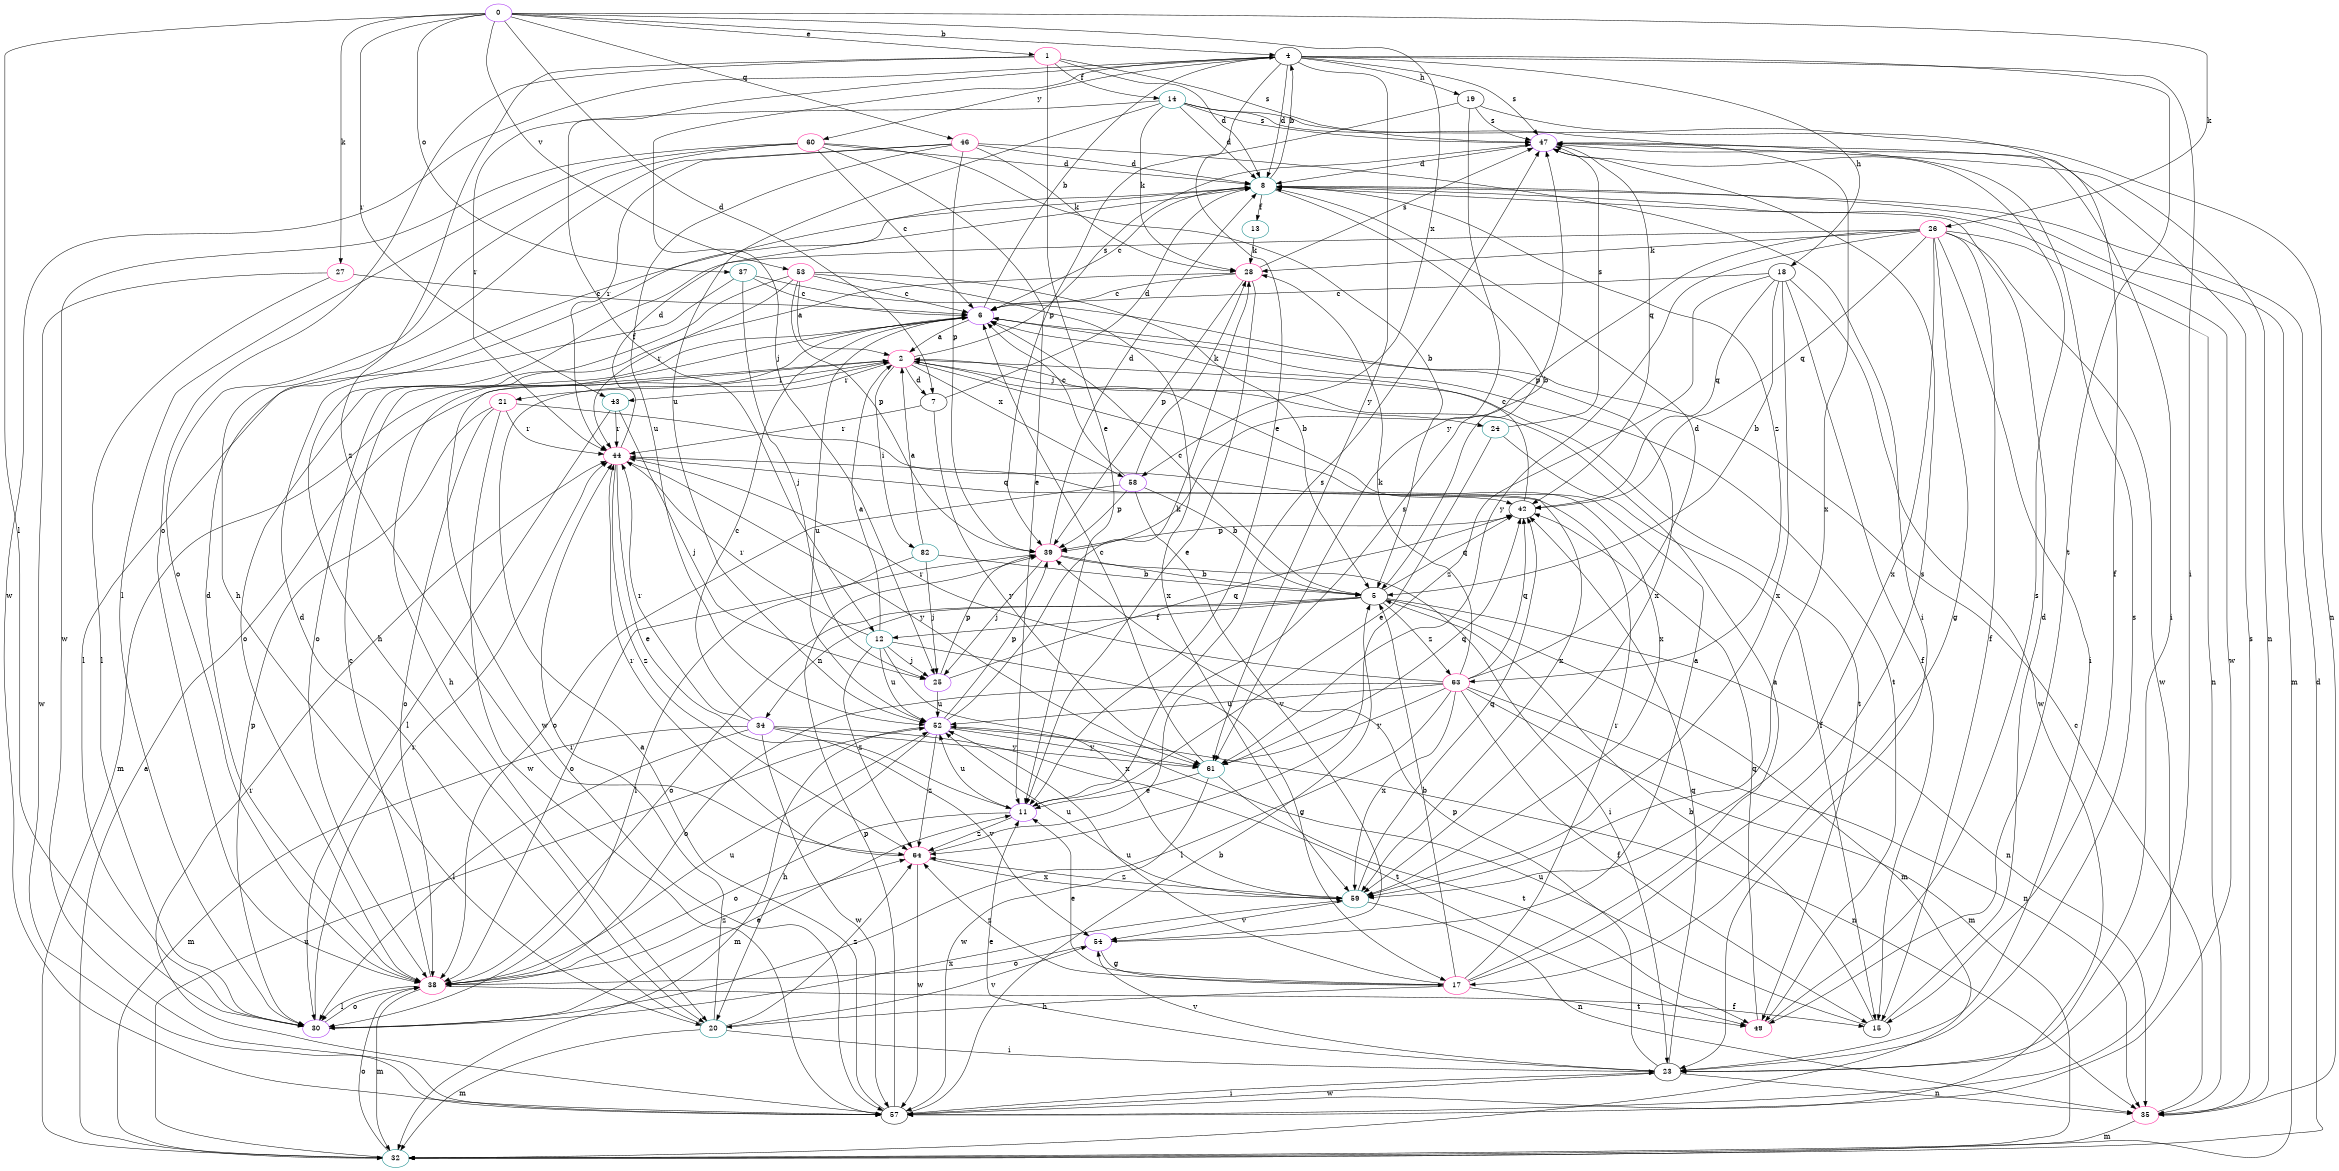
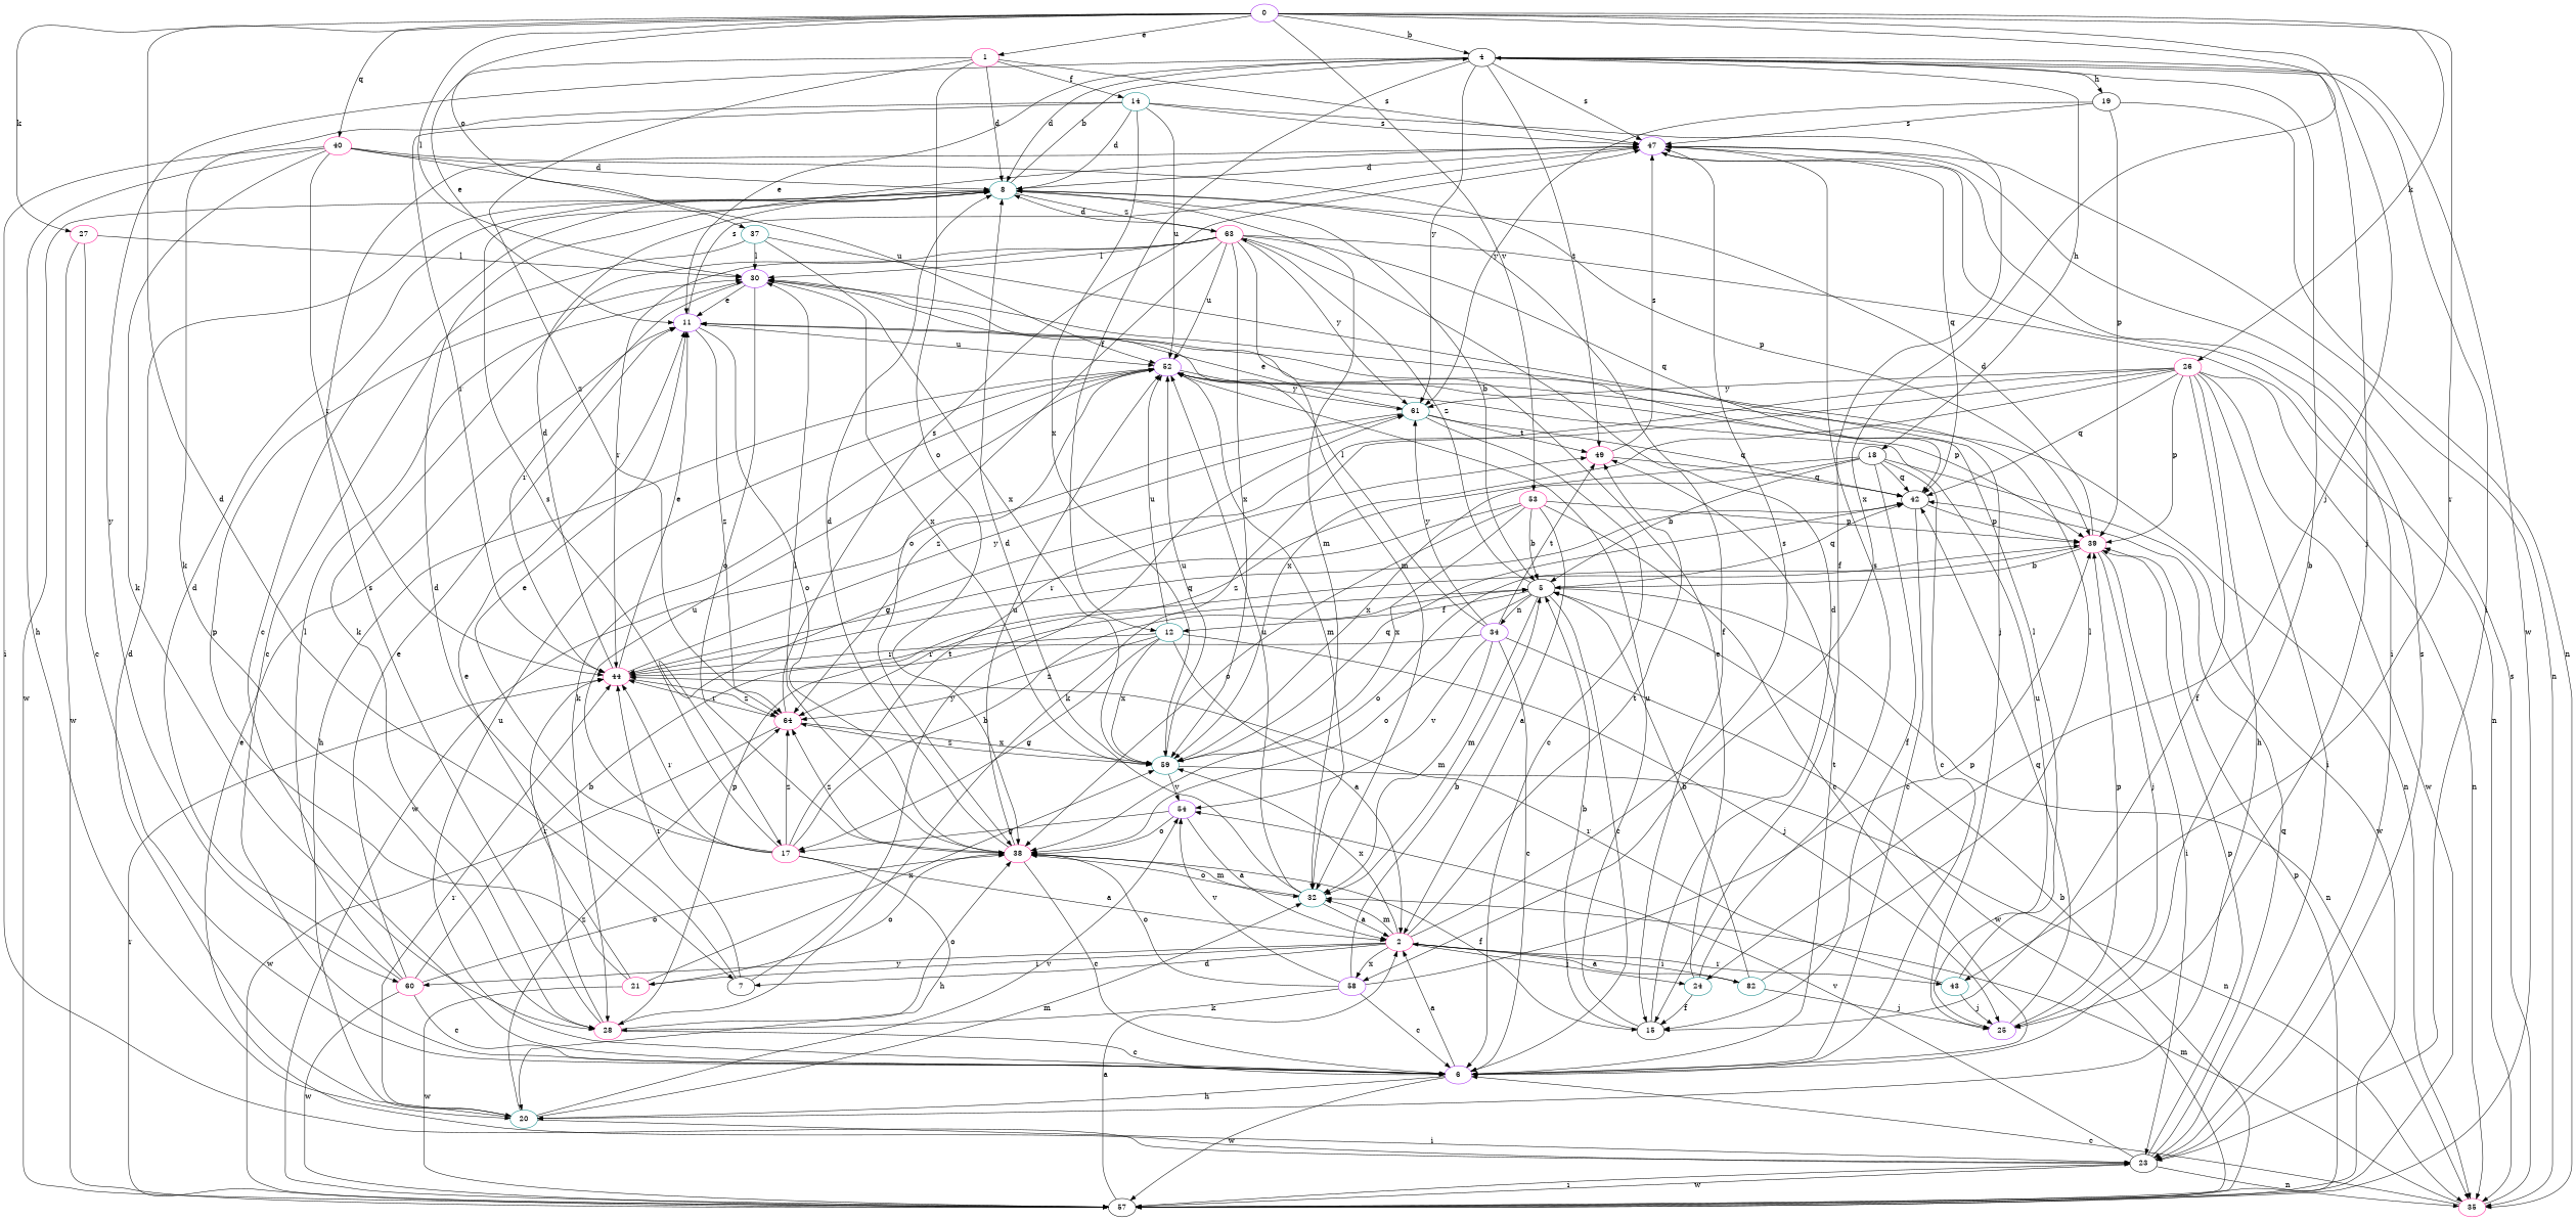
  strict digraph {
    node [color=deeppink]
    0 [color=purple]
    4 [color=black]
    7 [color=black]
    n4 [label=1]
    24 [color=teal]
    26
    27
    30 [color=purple]
    37 [color=teal]
-   40 [label=46]
+   40
    43 [color=teal]
    53
    58 [color=purple]
    47 [color=purple]
    49
    60
    8 [color=teal]
    11 [color=purple]
    12 [color=teal]
    18 [color=black]
    19 [color=black]
    23 [color=black]
    25 [color=purple]
    57 [color=black]
    61 [color=teal]
    44
    38
    14 [color=teal]
    64
    15 [color=black]
    59 [color=teal]
    35
    42 [color=black]
    20 [color=teal]
    17
    28
    39
    6 [color=purple]
    52 [color=purple]
    2
    5 [color=black]
    54 [color=purple]
    21
    n44 [color=teal label=82]
    32 [color=teal]
    63
-   13 [color=teal]
    34 [color=purple]
    0 -> 4 [label=b]
    0 -> 7 [label=d]
    0 -> n4 [label=e]
+   0 -> 24 [label=j]
    0 -> 26 [label=k]
    0 -> 27 [label=k]
    0 -> 30 [label=l]
    0 -> 37 [label=o]
    0 -> 40 [label=q]
    0 -> 43 [label=r]
    0 -> 53 [label=v]
    0 -> 58 [label=x]
    4 -> 47 [label=s]
    4 -> 49 [label=t]
    4 -> 60 [label=y]
    4 -> 8 [label=d]
    4 -> 11 [label=e]
    4 -> 12 [label=f]
    4 -> 18 [label=h]
    4 -> 19 [label=h]
    4 -> 23 [label=i]
    4 -> 25 [label=j]
    4 -> 57 [label=w]
    4 -> 61 [label=y]
    7 -> 8 [label=d]
    7 -> 61 [label=y]
    7 -> 44 [label=r]
    n4 -> 47 [label=s]
    n4 -> 8 [label=d]
    n4 -> 11 [label=e]
    n4 -> 38 [label=o]
    n4 -> 14 [label=f]
    n4 -> 64 [label=z]
    24 -> 47 [label=s]
    24 -> 11 [label=e]
    24 -> 15 [label=f]
    26 -> 23 [label=i]
    26 -> 57 [label=w]
    26 -> 61 [label=y]
    26 -> 15 [label=f]
    26 -> 59 [label=x]
    26 -> 35 [label=n]
    26 -> 42 [label=q]
    26 -> 20 [label=h]
    26 -> 17 [label=g]
    26 -> 28 [label=k]
    26 -> 39 [label=p]
    27 -> 30 [label=l]
    27 -> 57 [label=w]
    27 -> 6 [label=c]
    30 -> 11 [label=e]
    30 -> 44 [label=r]
    30 -> 38 [label=o]
    30 -> 59 [label=x]
    37 -> 30 [label=l]
    37 -> 25 [label=j]
    37 -> 59 [label=x]
    37 -> 6 [label=c]
    40 -> 8 [label=d]
    40 -> 23 [label=i]
    40 -> 44 [label=r]
    40 -> 20 [label=h]
    40 -> 28 [label=k]
    40 -> 39 [label=p]
    40 -> 52 [label=u]
    43 -> 30 [label=l]
    43 -> 25 [label=j]
    43 -> 44 [label=r]
    53 -> 44 [label=r]
    53 -> 38 [label=o]
    53 -> 59 [label=x]
    53 -> 39 [label=p]
    53 -> 6 [label=c]
    53 -> 2 [label=a]
    53 -> 5 [label=b]
    58 -> 38 [label=o]
    58 -> 28 [label=k]
    58 -> 39 [label=p]
    58 -> 6 [label=c]
    58 -> 5 [label=b]
    58 -> 54 [label=v]
    47 -> 8 [label=d]
    47 -> 23 [label=i]
    47 -> 35 [label=n]
    47 -> 42 [label=q]
    49 -> 47 [label=s]
    49 -> 42 [label=q]
    60 -> 30 [label=l]
    60 -> 8 [label=d]
    60 -> 11 [label=e]
    60 -> 57 [label=w]
    60 -> 38 [label=o]
    60 -> 6 [label=c]
    60 -> 5 [label=b]
    8 -> 4 [label=b]
    8 -> 57 [label=w]
    8 -> 6 [label=c]
    8 -> 5 [label=b]
    8 -> 32 [label=m]
    8 -> 63 [label=z]
-   8 -> 13 [label=f]
    11 -> 47 [label=s]
    11 -> 38 [label=o]
    11 -> 64 [label=z]
    11 -> 52 [label=u]
    12 -> 25 [label=j]
    12 -> 44 [label=r]
    12 -> 64 [label=z]
    12 -> 59 [label=x]
    12 -> 17 [label=g]
    12 -> 52 [label=u]
    12 -> 2 [label=a]
    18 -> 57 [label=w]
    18 -> 64 [label=z]
    18 -> 15 [label=f]
    18 -> 59 [label=x]
    18 -> 42 [label=q]
    18 -> 6 [label=c]
    18 -> 5 [label=b]
    19 -> 47 [label=s]
    19 -> 61 [label=y]
    19 -> 35 [label=n]
    19 -> 39 [label=p]
    23 -> 47 [label=s]
    23 -> 11 [label=e]
    23 -> 57 [label=w]
    23 -> 35 [label=n]
    23 -> 42 [label=q]
    23 -> 39 [label=p]
    23 -> 54 [label=v]
    25 -> 42 [label=q]
    25 -> 39 [label=p]
    25 -> 52 [label=u]
    57 -> 23 [label=i]
    57 -> 44 [label=r]
    57 -> 39 [label=p]
    57 -> 2 [label=a]
    57 -> 5 [label=b]
    61 -> 49 [label=t]
    61 -> 11 [label=e]
    61 -> 57 [label=w]
    61 -> 42 [label=q]
    61 -> 6 [label=c]
    44 -> 8 [label=d]
    44 -> 11 [label=e]
    44 -> 61 [label=y]
    44 -> 64 [label=z]
    44 -> 42 [label=q]
    38 -> 30 [label=l]
    38 -> 8 [label=d]
    38 -> 64 [label=z]
    38 -> 15 [label=f]
    38 -> 6 [label=c]
    38 -> 52 [label=u]
    38 -> 32 [label=m]
    14 -> 47 [label=s]
    14 -> 8 [label=d]
    14 -> 44 [label=r]
    14 -> 15 [label=f]
    14 -> 59 [label=x]
    14 -> 28 [label=k]
    14 -> 52 [label=u]
    64 -> 47 [label=s]
    64 -> 57 [label=w]
    64 -> 44 [label=r]
    64 -> 59 [label=x]
    15 -> 8 [label=d]
    15 -> 52 [label=u]
    15 -> 5 [label=b]
    59 -> 64 [label=z]
    59 -> 35 [label=n]
    59 -> 42 [label=q]
    59 -> 52 [label=u]
    59 -> 54 [label=v]
    35 -> 47 [label=s]
    35 -> 6 [label=c]
    35 -> 32 [label=m]
    42 -> 39 [label=p]
    42 -> 6 [label=c]
    20 -> 8 [label=d]
    20 -> 23 [label=i]
    20 -> 44 [label=r]
    20 -> 64 [label=z]
    20 -> 54 [label=v]
    20 -> 32 [label=m]
    17 -> 47 [label=s]
    17 -> 49 [label=t]
    17 -> 11 [label=e]
    17 -> 44 [label=r]
    17 -> 64 [label=z]
    17 -> 20 [label=h]
    17 -> 52 [label=u]
    17 -> 2 [label=a]
    17 -> 5 [label=b]
    28 -> 47 [label=s]
    28 -> 11 [label=e]
    28 -> 38 [label=o]
    28 -> 39 [label=p]
    28 -> 6 [label=c]
    39 -> 8 [label=d]
    39 -> 23 [label=i]
    39 -> 25 [label=j]
    39 -> 38 [label=o]
    39 -> 5 [label=b]
    6 -> 4 [label=b]
    6 -> 49 [label=t]
    6 -> 57 [label=w]
    6 -> 20 [label=h]
    6 -> 52 [label=u]
    6 -> 2 [label=a]
    52 -> 61 [label=y]
    52 -> 64 [label=z]
    52 -> 35 [label=n]
    52 -> 20 [label=h]
    52 -> 28 [label=k]
    52 -> 39 [label=p]
    52 -> 32 [label=m]
    2 -> 7 [label=d]
    2 -> 24 [label=j]
    2 -> 43 [label=r]
    2 -> 58 [label=x]
    2 -> 47 [label=s]
    2 -> 49 [label=t]
+   2 -> 60 [label=y]
    2 -> 59 [label=x]
    2 -> 21 [label=i]
    2 -> n44 [label=i]
    2 -> 32 [label=m]
    5 -> 12 [label=f]
    5 -> 38 [label=o]
    5 -> 35 [label=n]
    5 -> 42 [label=q]
    5 -> 6 [label=c]
    5 -> 32 [label=m]
    5 -> 63 [label=z]
    5 -> 34 [label=n]
    54 -> 38 [label=o]
    54 -> 17 [label=g]
    54 -> 2 [label=a]
    21 -> 30 [label=p]
    21 -> 57 [label=w]
    21 -> 44 [label=r]
    21 -> 38 [label=o]
    21 -> 59 [label=x]
    n44 -> 30 [label=l]
    n44 -> 25 [label=j]
    n44 -> 2 [label=a]
    n44 -> 5 [label=b]
    32 -> 8 [label=d]
    32 -> 38 [label=o]
    32 -> 52 [label=u]
    32 -> 2 [label=a]
    63 -> 30 [label=l]
    63 -> 8 [label=d]
    63 -> 61 [label=y]
    63 -> 44 [label=r]
    63 -> 38 [label=o]
    63 -> 15 [label=f]
    63 -> 59 [label=x]
    63 -> 35 [label=n]
    63 -> 42 [label=q]
    63 -> 28 [label=k]
    63 -> 52 [label=u]
    63 -> 32 [label=m]
-   13 -> 28 [label=k]
    34 -> 30 [label=l]
    34 -> 49 [label=t]
    34 -> 57 [label=w]
    34 -> 61 [label=y]
    34 -> 44 [label=r]
    34 -> 6 [label=c]
    34 -> 54 [label=v]
    34 -> 32 [label=m]
  }
